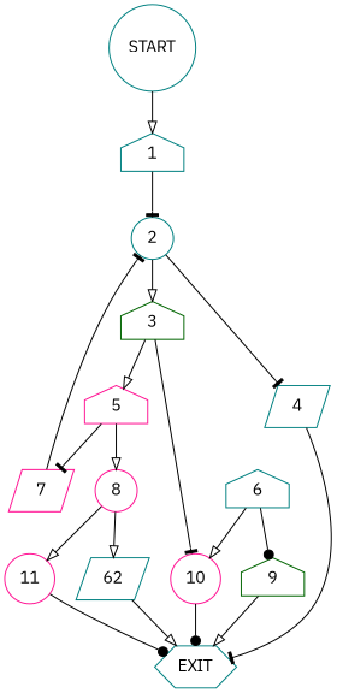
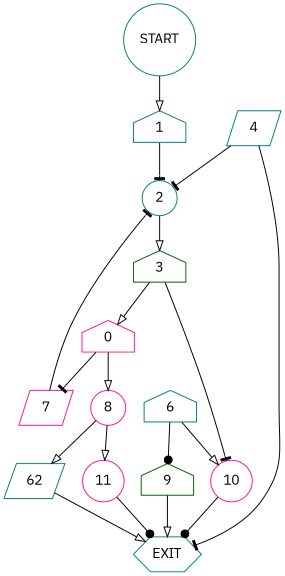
  digraph {
    fontname="IBM Plex Sans"
    node [color=teal fontname="IBM Plex Sans" shape=circle]
    edge [arrowhead=onormal fontname="IBM Plex Sans"]
    n1 [label=START]
    1 [shape=house]
    2
    n4 [label=EXIT shape=hexagon]
    3 [color=darkgreen shape=house]
    4 [shape=parallelogram]
-   5 [color=deeppink shape=house]
+   5 [color=deeppink shape=house label=0]
    10 [color=deeppink]
    7 [color=deeppink shape=parallelogram]
    8 [color=deeppink]
    6 [shape=house]
    9 [color=darkgreen shape=house]
    11 [color=deeppink]
    n14 [label=62 shape=parallelogram]
    n1 -> 1
    1 -> 2 [arrowhead=tee]
    2 -> 3
-   2 -> 4 [arrowhead=tee]
+   4 -> 2 [arrowhead=tee]
    3 -> 5
    3 -> 10 [arrowhead=tee]
    4 -> n4 [arrowhead=tee]
    5 -> 7 [arrowhead=tee]
    5 -> 8
    10 -> n4 [arrowhead=dot]
    7 -> 2 [arrowhead=tee]
    8 -> 11
    8 -> n14
    6 -> 10
    6 -> 9 [arrowhead=dot]
    9 -> n4
    11 -> n4 [arrowhead=dot]
    n14 -> n4
  }
